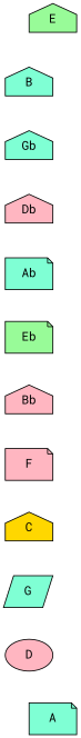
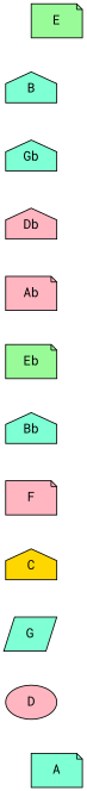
  graph {
    fontname="Roboto Mono"
    mindist=.1
    node [fillcolor=lightpink fontname="Roboto Mono" margin=0 shape=house style=filled]
    edge [fontname="Roboto Mono" style=invis]
-   E [fillcolor=palegreen]
+   E [fillcolor=palegreen shape=note]
    B [fillcolor=aquamarine]
    Gb [fillcolor=aquamarine]
    Db
-   Ab [fillcolor=aquamarine shape=note]
+   Ab [shape=note]
    Eb [fillcolor=palegreen shape=note]
-   Bb
+   Bb [fillcolor=aquamarine]
    F [shape=note]
    C [fillcolor=gold]
    G [fillcolor=aquamarine shape=parallelogram]
    D [shape=ellipse]
    A [fillcolor=aquamarine shape=note]
    subgraph sub_1 {
      E
      B
      Gb
      Db
      Ab
      Eb
      Bb
      F
      C
      G
      D
      A
    }
    E -- B
    B -- Gb
    Gb -- Db
    Db -- Ab
    Ab -- Eb
    Eb -- Bb
    Bb -- F
    F -- C
    C -- G
    G -- D
    D -- A
    A -- E
  }
